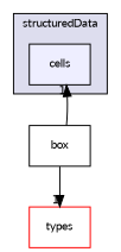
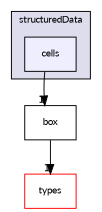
  digraph {
    compound=true
    fontname=Lato
    node [fontname=Lato fontsize=10 shape=box style=filled]
    edge [fontname=Lato headlabel=1 labeldistance=1.5 labelfontname=Helvetica labelfontsize=10]
    n1 [fillcolor="#eeeeff" label=cells pencolor=black]
    n2 [label=box style=""]
    n3 [color=red fillcolor=white label=types]
    subgraph cluster_1 {
      bgcolor="#ddddee"
      fontsize=10
      label=structuredData
      pencolor=black
      n1
    }
-   n2 -> n1
+   n1 -> n2
    n2 -> n3
  }
